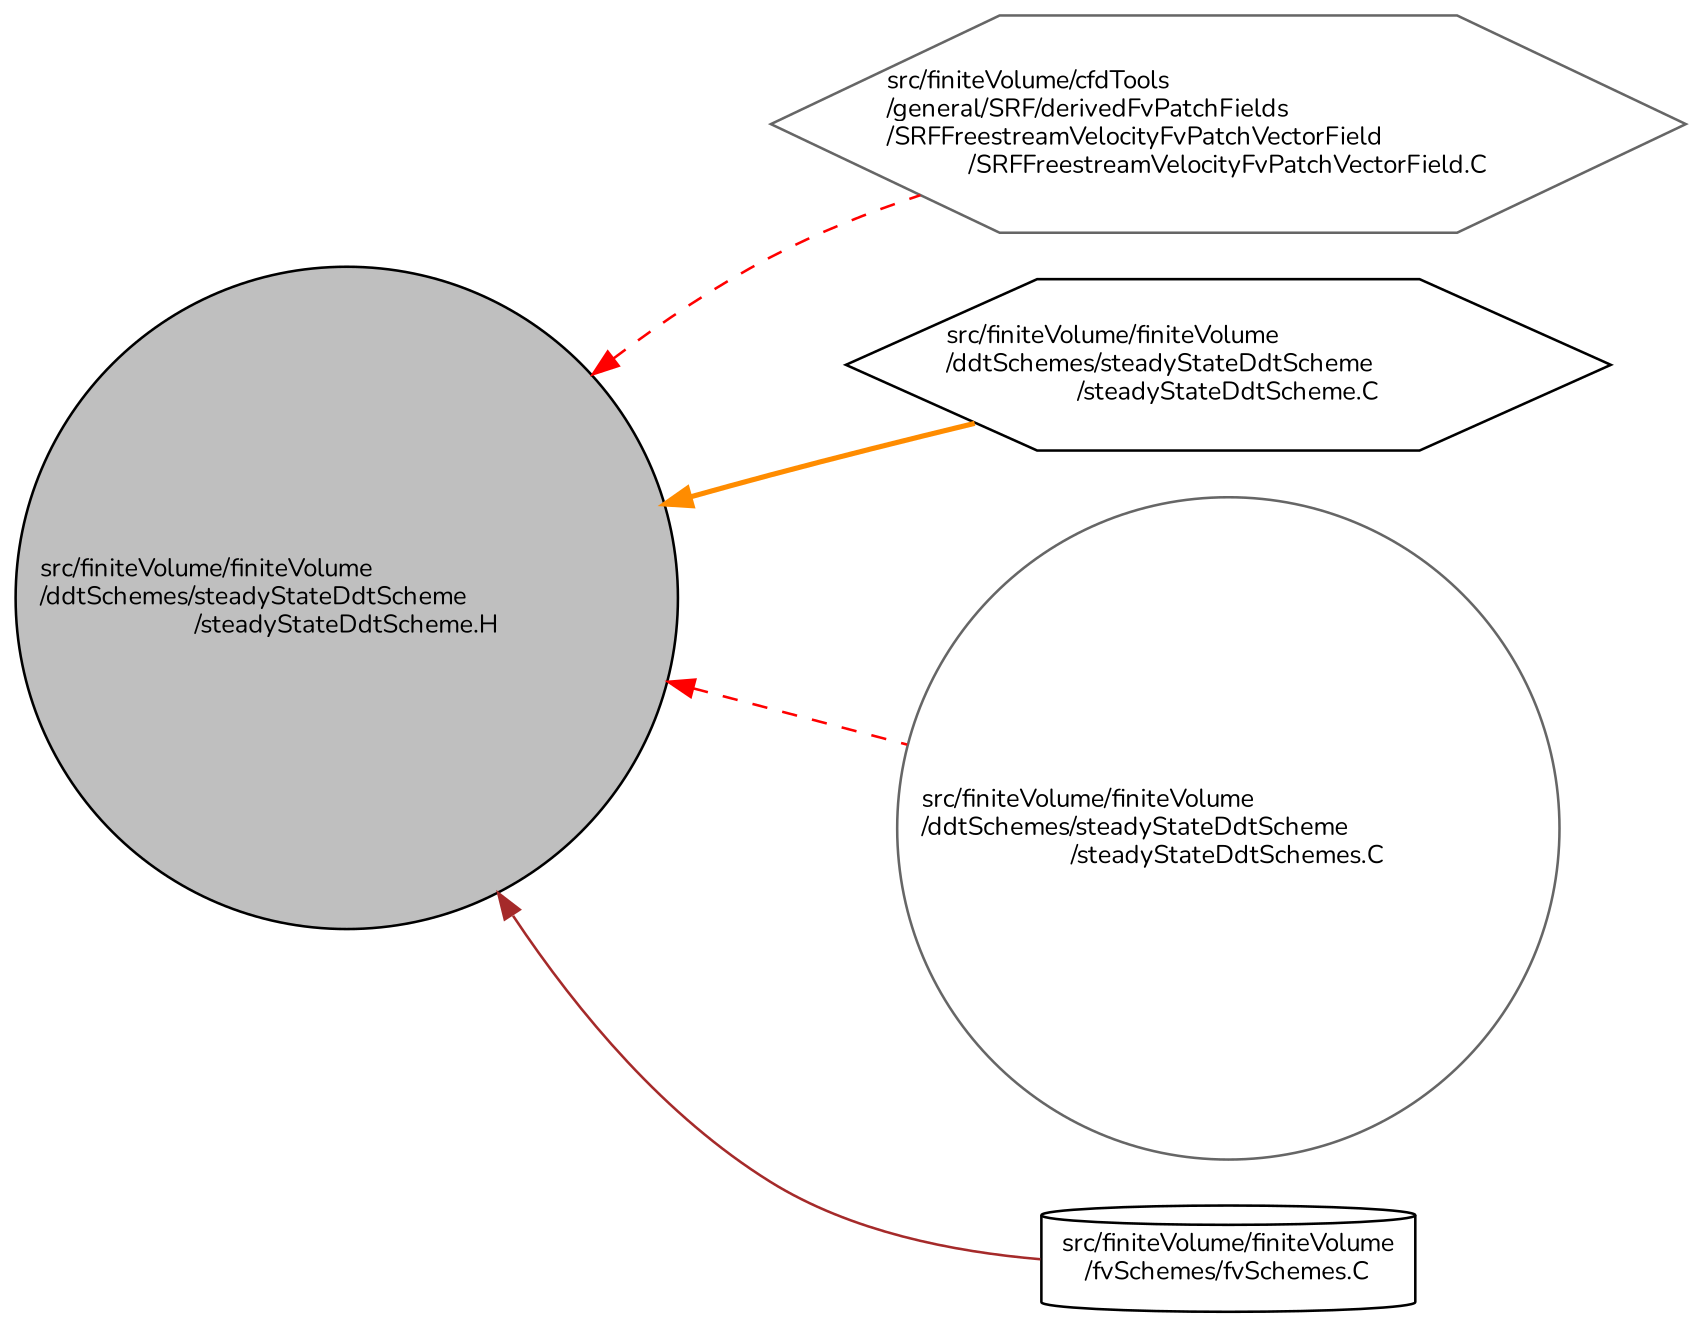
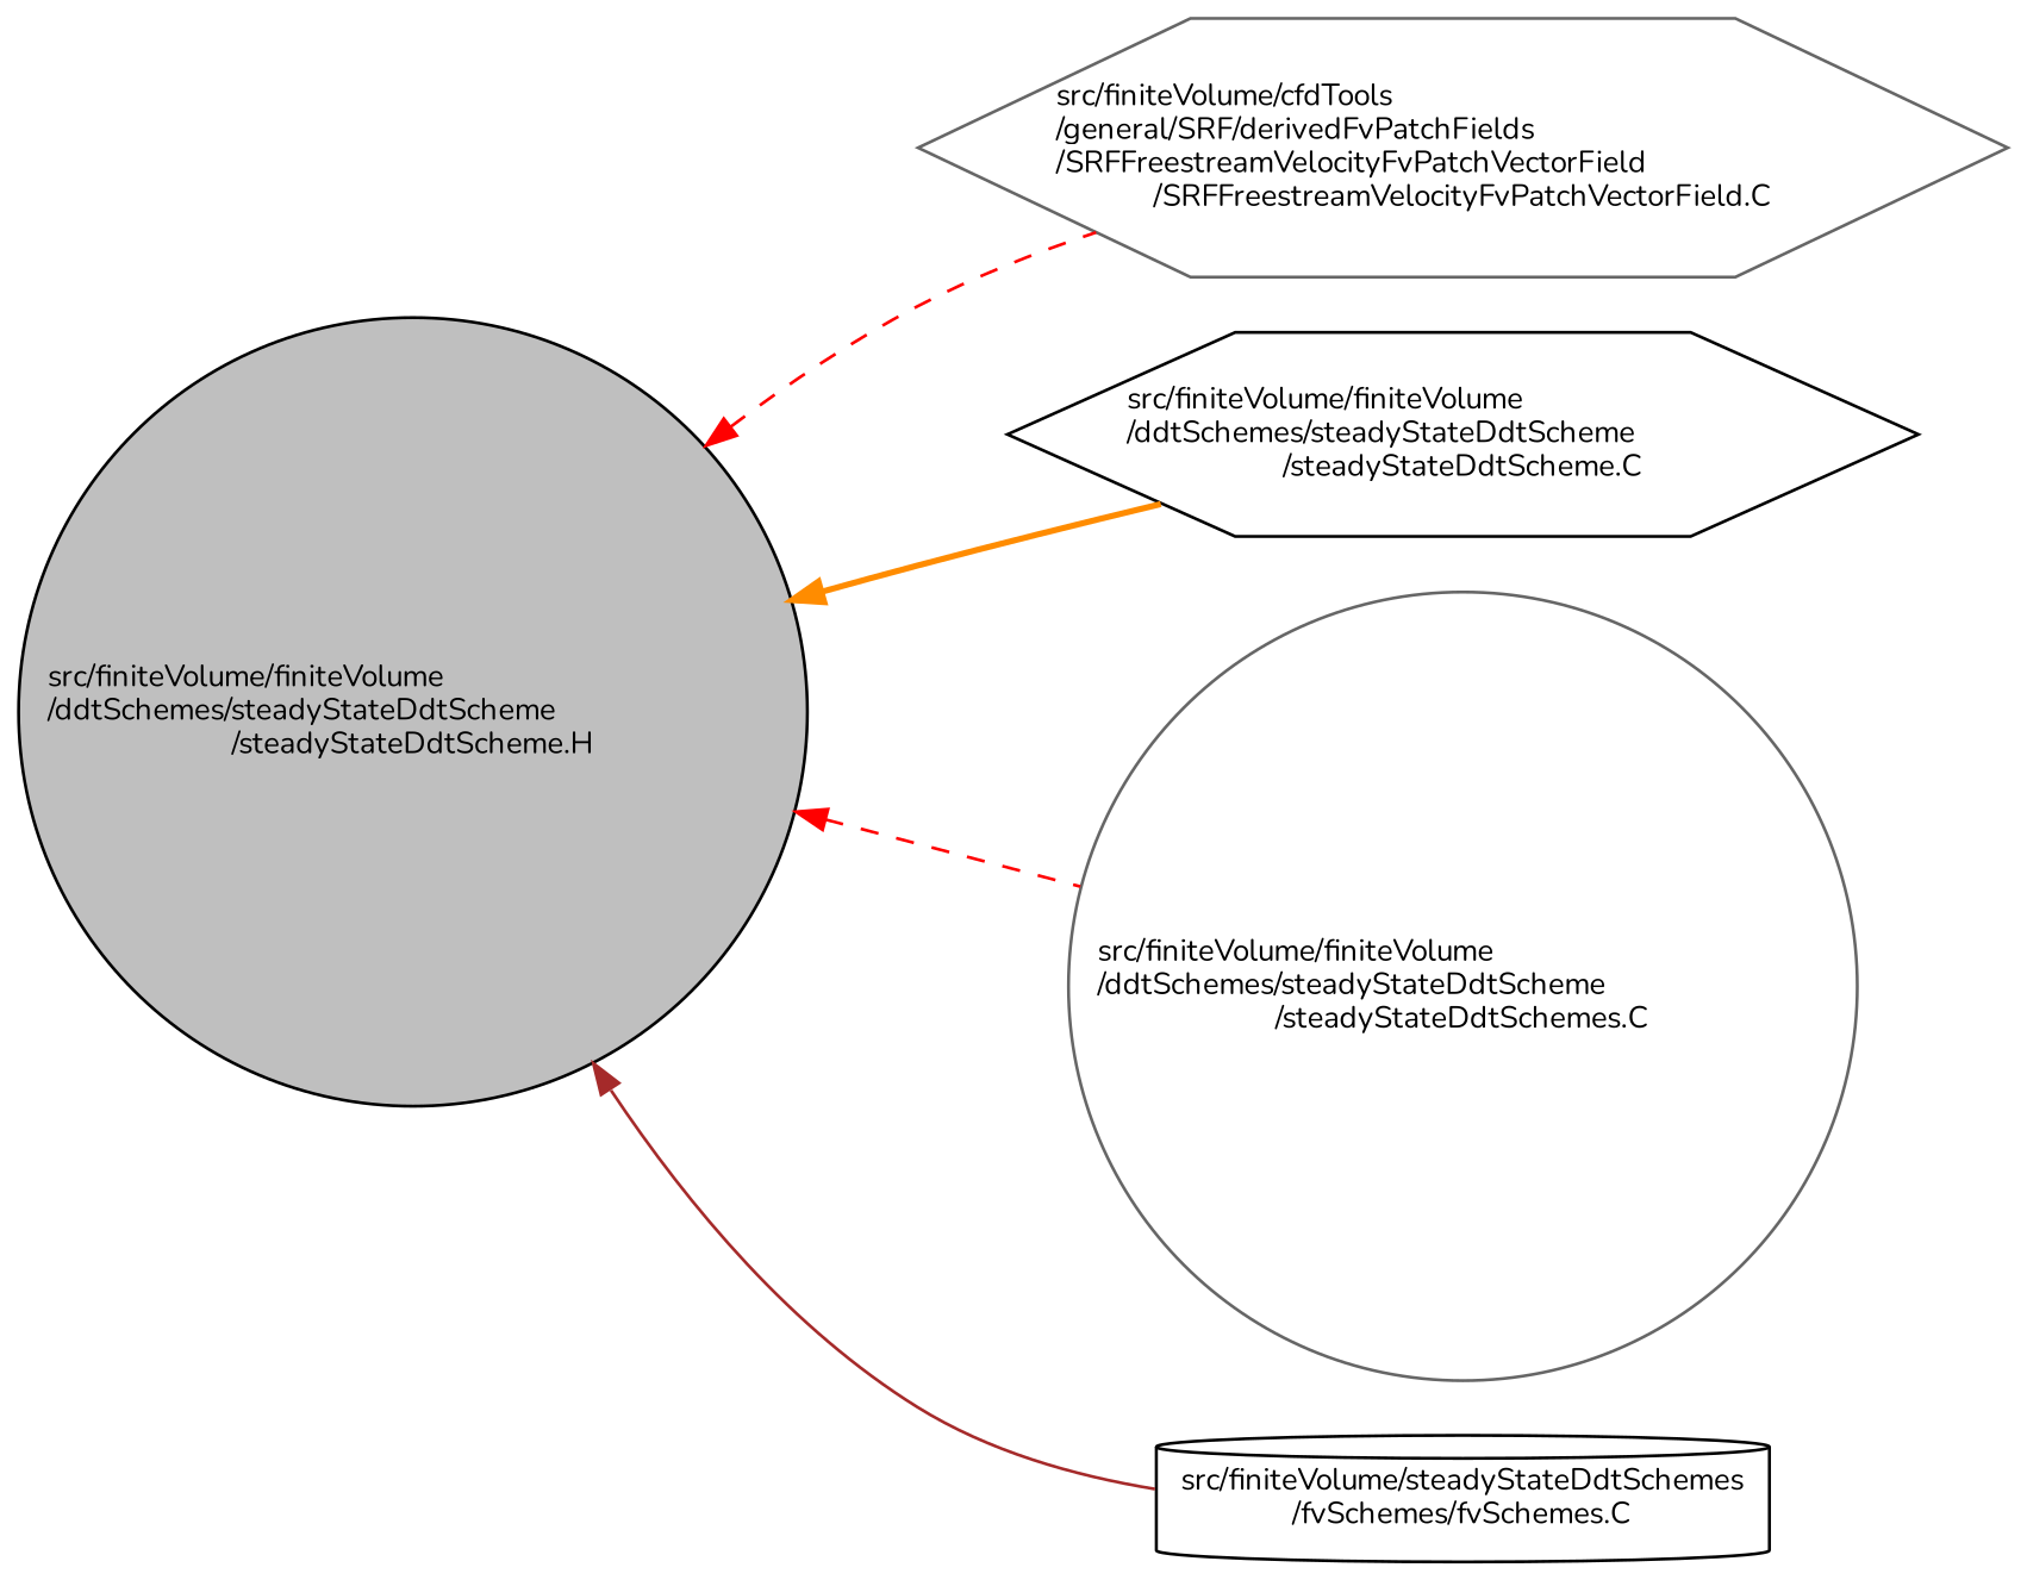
  digraph {
    rankdir=LR
    fontname=Nunito
    node [color=black fontname=Nunito fontsize=10 shape=circle]
    edge [color=red dir=back fontname=Nunito fontsize=10 labelfontname=Helvetica labelfontsize=10 style=dashed]
    n1 [fillcolor=grey75 fontcolor=black height=0.2 label="src/finiteVolume/finiteVolume\l/ddtSchemes/steadyStateDdtScheme\l/steadyStateDdtScheme.H" style=filled width=0.4]
    n2 [color=gray40 height=0.2 label="src/finiteVolume/cfdTools\l/general/SRF/derivedFvPatchFields\l/SRFFreestreamVelocityFvPatchVectorField\l/SRFFreestreamVelocityFvPatchVectorField.C" shape=hexagon width=0.4]
    n3 [height=0.2 label="src/finiteVolume/finiteVolume\l/ddtSchemes/steadyStateDdtScheme\l/steadyStateDdtScheme.C" shape=hexagon width=0.4]
    n4 [color=gray40 height=0.2 label="src/finiteVolume/finiteVolume\l/ddtSchemes/steadyStateDdtScheme\l/steadyStateDdtSchemes.C" width=0.4]
-   n5 [height=0.2 label="src/finiteVolume/finiteVolume\l/fvSchemes/fvSchemes.C" shape=cylinder width=0.4]
+   n5 [height=0.2 label="src/finiteVolume/steadyStateDdtSchemes\l/fvSchemes/fvSchemes.C" shape=cylinder width=0.4]
    n1 -> n2
    n1 -> n3 [color=darkorange style=bold]
    n1 -> n4
    n1 -> n5 [color=brown style=solid]
  }
